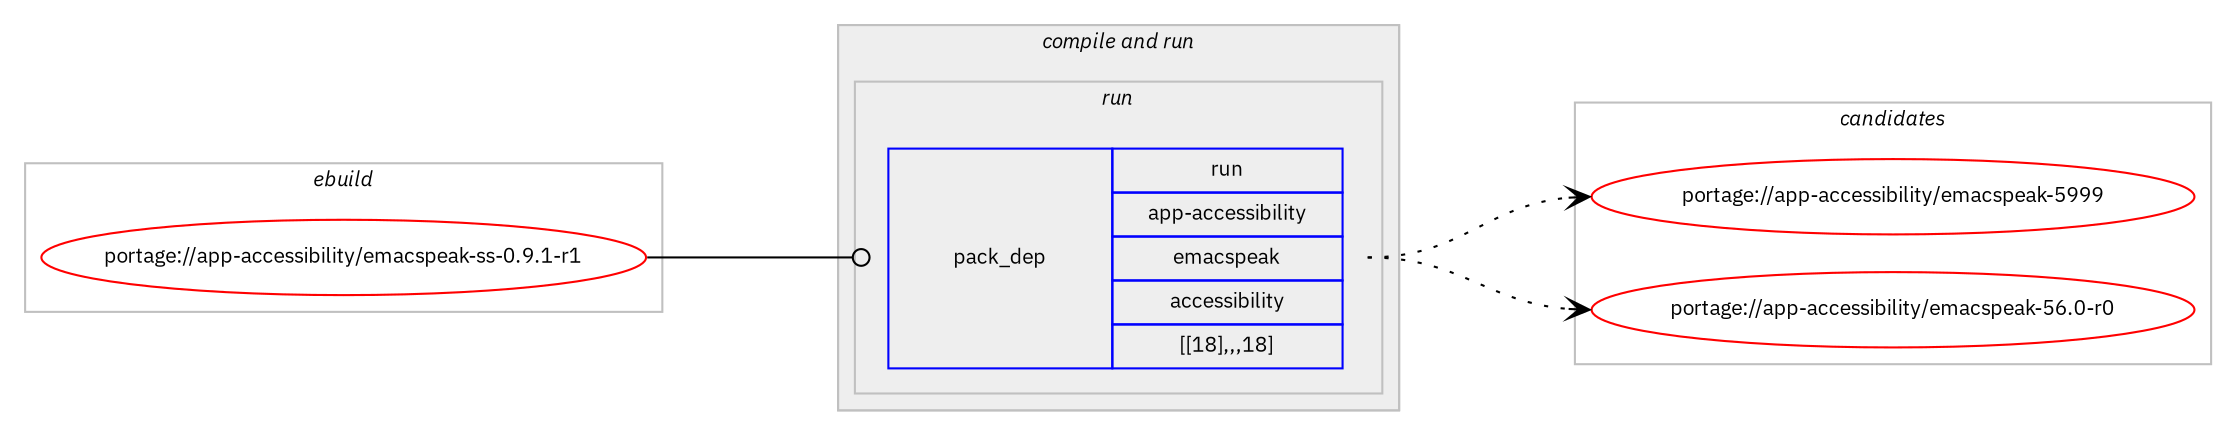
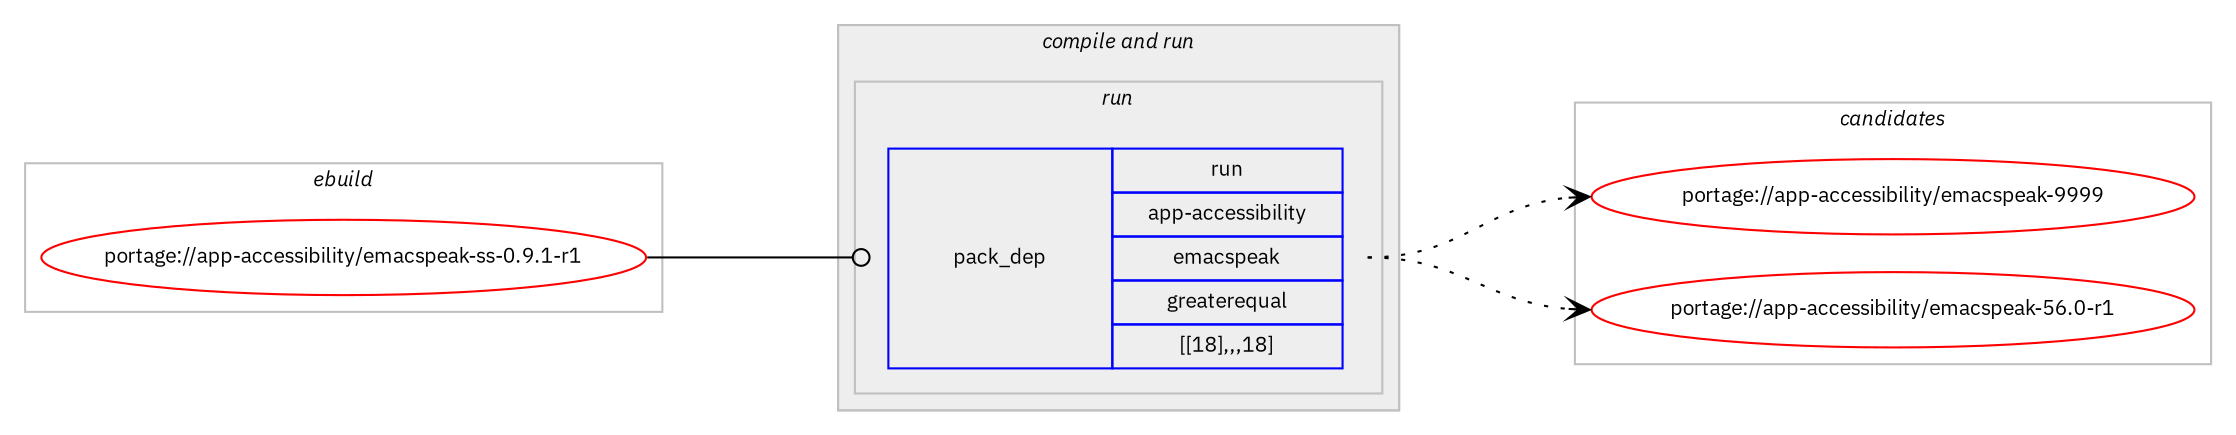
  digraph {
    compound=true
    concentrate=true
    fontname="IBM Plex Sans"
    fontsize=10
    newrank=true
    rankdir=LR
    ranksep=1.5
    node [color=red fontname="IBM Plex Sans" fontsize=10]
    edge [arrowhead=vee fontname="IBM Plex Sans" headport=w style=dotted tailport=e weight=100]
    n1 [label="portage://app-accessibility/emacspeak-ss-0.9.1-r1" width=4]
-   n2 [color=blue label=<<TABLE BORDER="0" CELLBORDER="1" CELLSPACING="0" CELLPADDING="4" WIDTH="220"><TR><TD ROWSPAN="6" CELLPADDING="30">pack_dep</TD></TR><TR><TD WIDTH="110">run</TD></TR><TR><TD>app-accessibility</TD></TR><TR><TD>emacspeak</TD></TR><TR><TD>accessibility</TD></TR><TR><TD>[[18],,,18]</TD></TR></TABLE>> shape=none]
-   n3 [label="portage://app-accessibility/emacspeak-5999" width=4]
-   n4 [label="portage://app-accessibility/emacspeak-56.0-r0" width=4]
+   n2 [color=blue label=<<TABLE BORDER="0" CELLBORDER="1" CELLSPACING="0" CELLPADDING="4" WIDTH="220"><TR><TD ROWSPAN="6" CELLPADDING="30">pack_dep</TD></TR><TR><TD WIDTH="110">run</TD></TR><TR><TD>app-accessibility</TD></TR><TR><TD>emacspeak</TD></TR><TR><TD>greaterequal</TD></TR><TR><TD>[[18],,,18]</TD></TR></TABLE>> shape=none]
+   n3 [label="portage://app-accessibility/emacspeak-9999" width=4]
+   n4 [label="portage://app-accessibility/emacspeak-56.0-r1" width=4]
    subgraph cluster_1 {
      color=gray
      label=<<i>ebuild</i>>
      n1
    }
    subgraph cluster_2 {
      color=gray
      label=<<i>dependencies</i>>
      subgraph cluster_3 {
        color=gray
        fillcolor="#eeeeee"
        label=<<i>compile</i>>
        style=filled
      }
      subgraph cluster_4 {
        color=gray
        fillcolor="#eeeeee"
        label=<<i>compile and run</i>>
        style=filled
      }
      subgraph cluster_5 {
        color=gray
        fillcolor="#eeeeee"
        label=<<i>run</i>>
        style=filled
        subgraph sub_6 {
          color=gray
          fillcolor="#eeeeee"
          label=<<i>run</i>>
          style=filled
          n2
        }
      }
    }
    subgraph cluster_7 {
      color=gray
      label=<<i>candidates</i>>
      rank=same
      subgraph sub_8 {
        color=black
        label=<<i>candidates</i>>
        nodesep=1
        rank=same
        n3
        n4
      }
    }
    n1 -> n2 [arrowhead=odot style=solid weight=20]
    n2 -> n3
    n2 -> n4
  }
